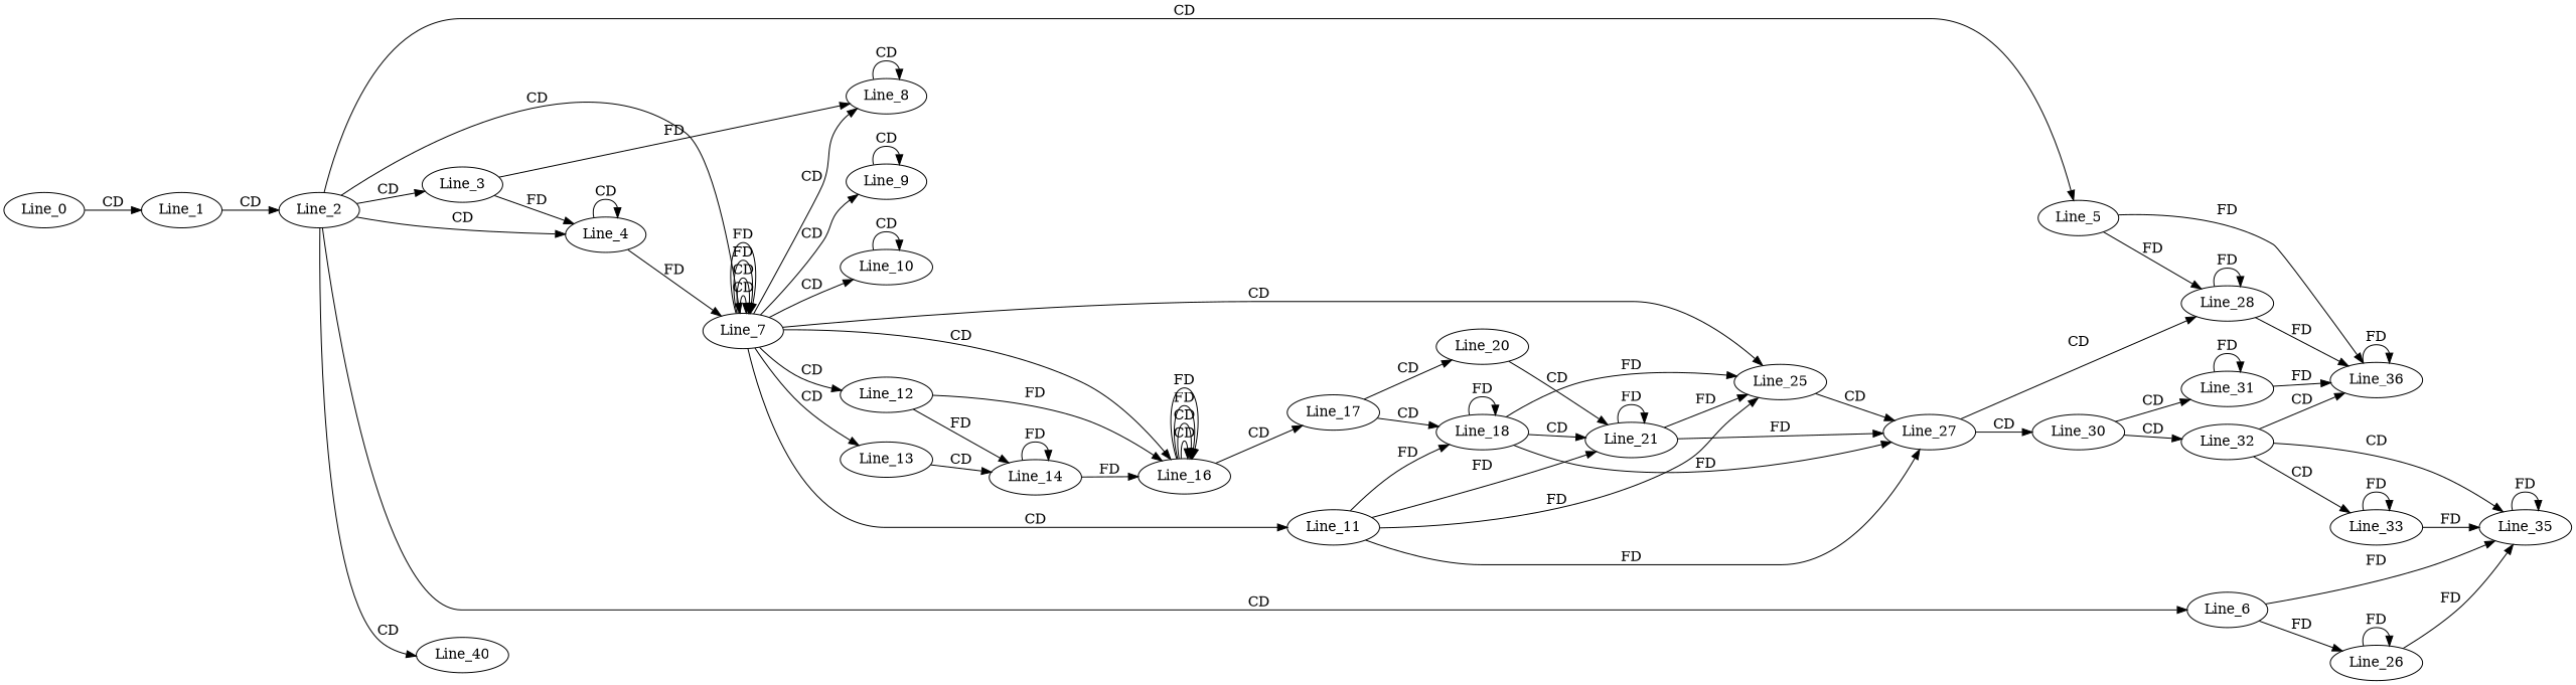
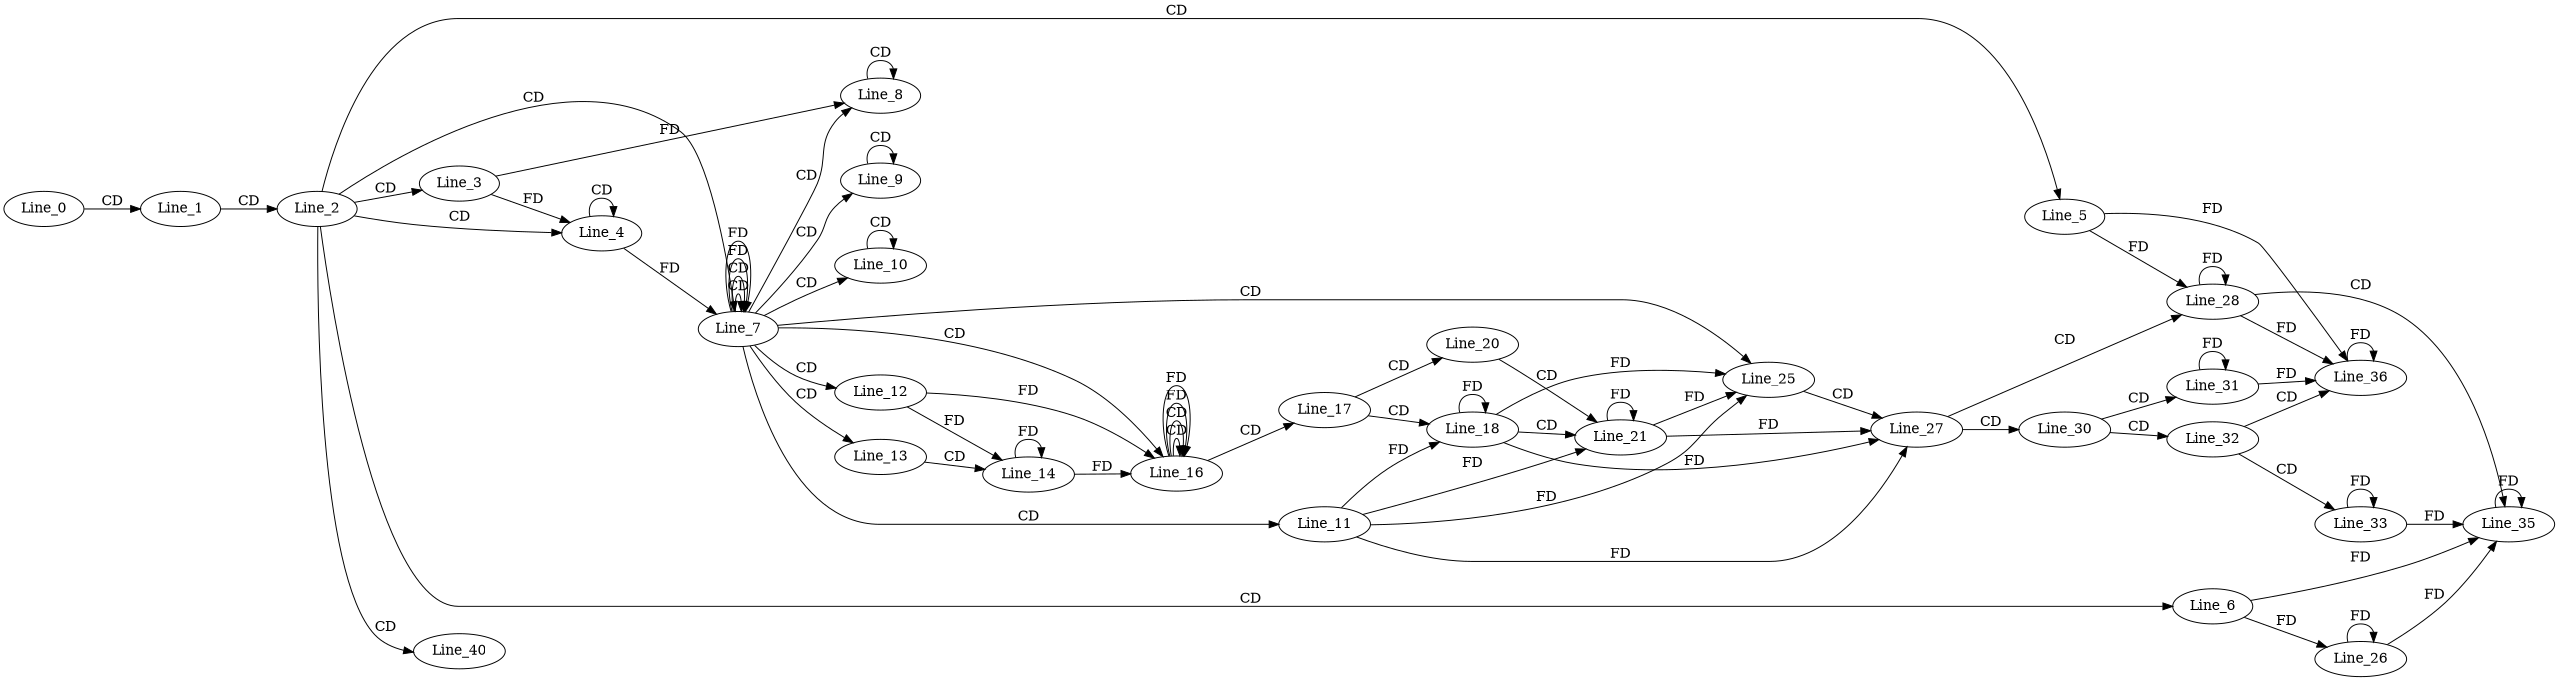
  digraph {
    rankdir=LR
    Line_0
    Line_1
    Line_2
    Line_3
    Line_4
    Line_5
    Line_6
    Line_7
    Line_40
    Line_8
    Line_28
    Line_36
    Line_26
    Line_35
    Line_9
    Line_10
    Line_11
    Line_12
    Line_13
    Line_16
    Line_25
    Line_18
    Line_21
    Line_27
    Line_14
    Line_17
    Line_30
    Line_20
    Line_31
    Line_32
    Line_33
    Line_0 -> Line_1 [label=CD]
    Line_1 -> Line_2 [label=CD]
    Line_2 -> Line_3 [label=CD]
    Line_2 -> Line_4 [label=CD]
    Line_2 -> Line_5 [label=CD]
    Line_2 -> Line_6 [label=CD]
    Line_2 -> Line_7 [label=CD]
    Line_2 -> Line_40 [label=CD]
    Line_3 -> Line_4 [label=FD]
    Line_3 -> Line_8 [label=FD]
    Line_4 -> Line_4 [label=CD]
    Line_4 -> Line_7 [label=FD]
    Line_5 -> Line_28 [label=FD]
    Line_5 -> Line_36 [label=FD]
    Line_6 -> Line_26 [label=FD]
    Line_6 -> Line_35 [label=FD]
    Line_7 -> Line_7 [label=CD]
    Line_7 -> Line_7 [label=CD]
    Line_7 -> Line_7 [label=FD]
    Line_7 -> Line_7 [label=FD]
    Line_7 -> Line_8 [label=CD]
    Line_7 -> Line_9 [label=CD]
    Line_7 -> Line_10 [label=CD]
    Line_7 -> Line_11 [label=CD]
    Line_7 -> Line_12 [label=CD]
    Line_7 -> Line_13 [label=CD]
    Line_7 -> Line_16 [label=CD]
    Line_7 -> Line_25 [label=CD]
    Line_8 -> Line_8 [label=CD]
    Line_28 -> Line_28 [label=FD]
    Line_28 -> Line_36 [label=FD]
    Line_36 -> Line_36 [label=FD]
    Line_26 -> Line_26 [label=FD]
    Line_26 -> Line_35 [label=FD]
    Line_35 -> Line_35 [label=FD]
    Line_9 -> Line_9 [label=CD]
    Line_10 -> Line_10 [label=CD]
    Line_11 -> Line_25 [label=FD]
    Line_11 -> Line_18 [label=FD]
    Line_11 -> Line_21 [label=FD]
    Line_11 -> Line_27 [label=FD]
    Line_12 -> Line_16 [label=FD]
    Line_12 -> Line_14 [label=FD]
    Line_13 -> Line_14 [label=CD]
    Line_16 -> Line_16 [label=CD]
    Line_16 -> Line_16 [label=CD]
    Line_16 -> Line_16 [label=FD]
    Line_16 -> Line_16 [label=FD]
    Line_16 -> Line_17 [label=CD]
    Line_25 -> Line_27 [label=CD]
    Line_18 -> Line_25 [label=FD]
    Line_18 -> Line_18 [label=FD]
    Line_18 -> Line_21 [label=CD]
    Line_18 -> Line_27 [label=FD]
    Line_21 -> Line_25 [label=FD]
    Line_21 -> Line_21 [label=FD]
    Line_21 -> Line_27 [label=FD]
    Line_27 -> Line_28 [label=CD]
    Line_27 -> Line_30 [label=CD]
    Line_14 -> Line_16 [label=FD]
    Line_14 -> Line_14 [label=FD]
    Line_17 -> Line_18 [label=CD]
    Line_17 -> Line_20 [label=CD]
    Line_30 -> Line_31 [label=CD]
    Line_30 -> Line_32 [label=CD]
    Line_20 -> Line_21 [label=CD]
    Line_31 -> Line_36 [label=FD]
    Line_31 -> Line_31 [label=FD]
    Line_32 -> Line_36 [label=CD]
-   Line_32 -> Line_35 [label=CD]
+   Line_28 -> Line_35 [label=CD]
    Line_32 -> Line_33 [label=CD]
    Line_33 -> Line_35 [label=FD]
    Line_33 -> Line_33 [label=FD]
  }
